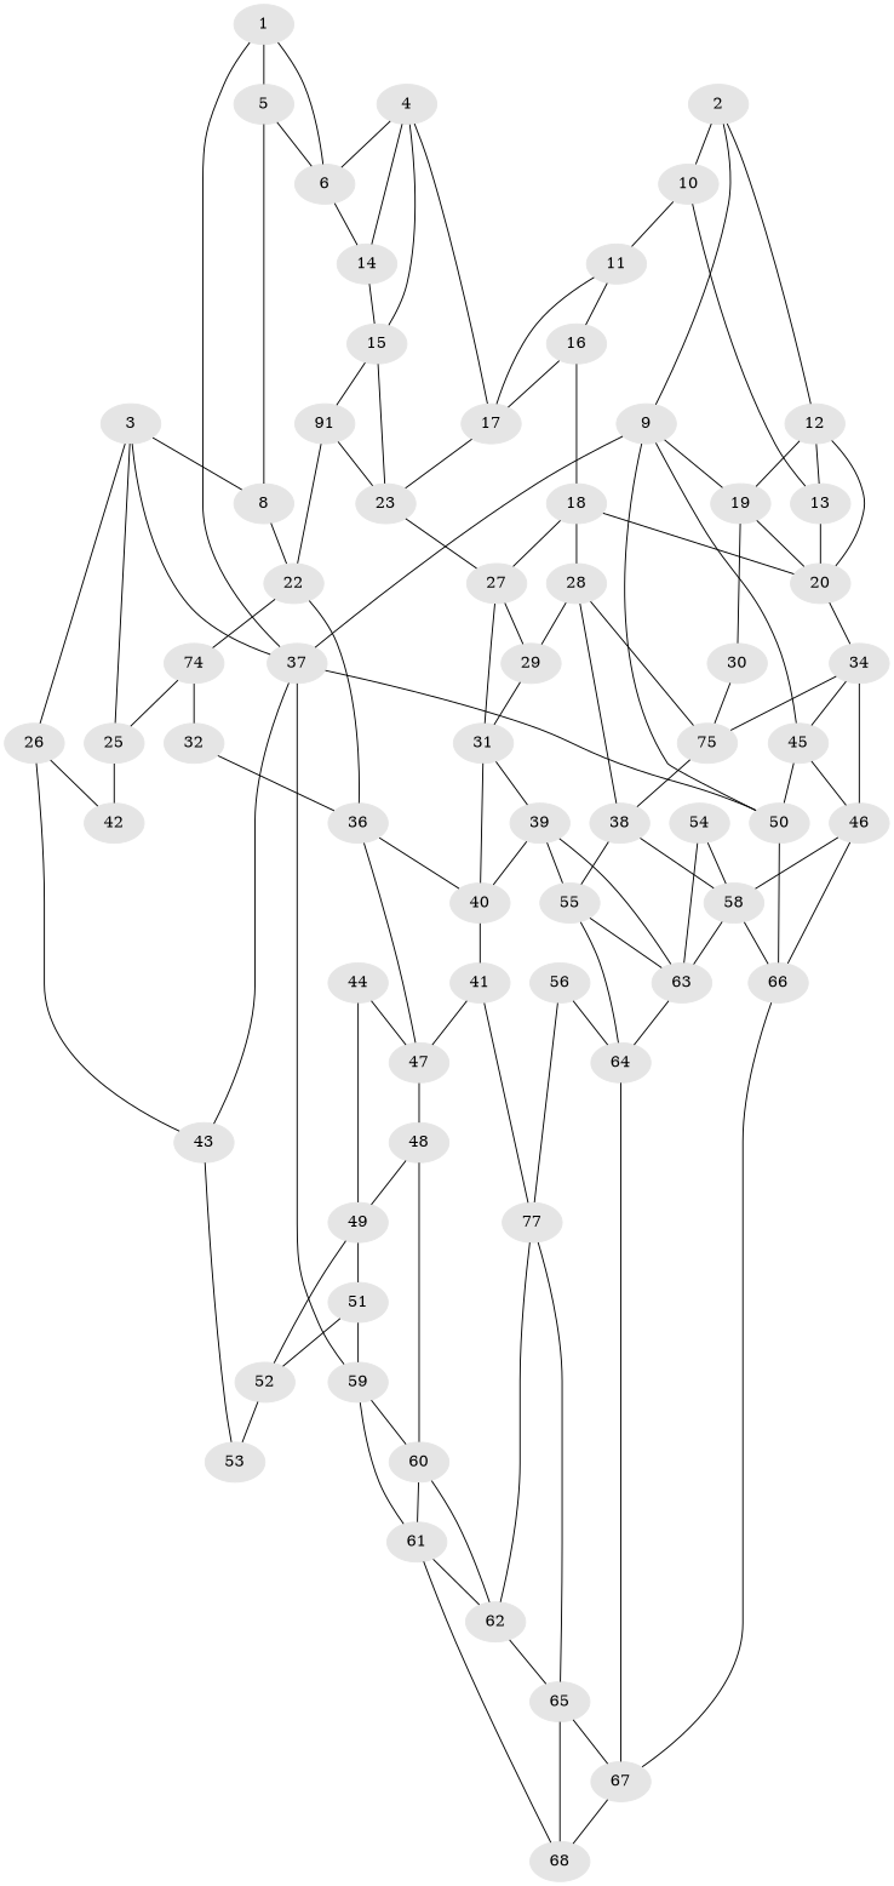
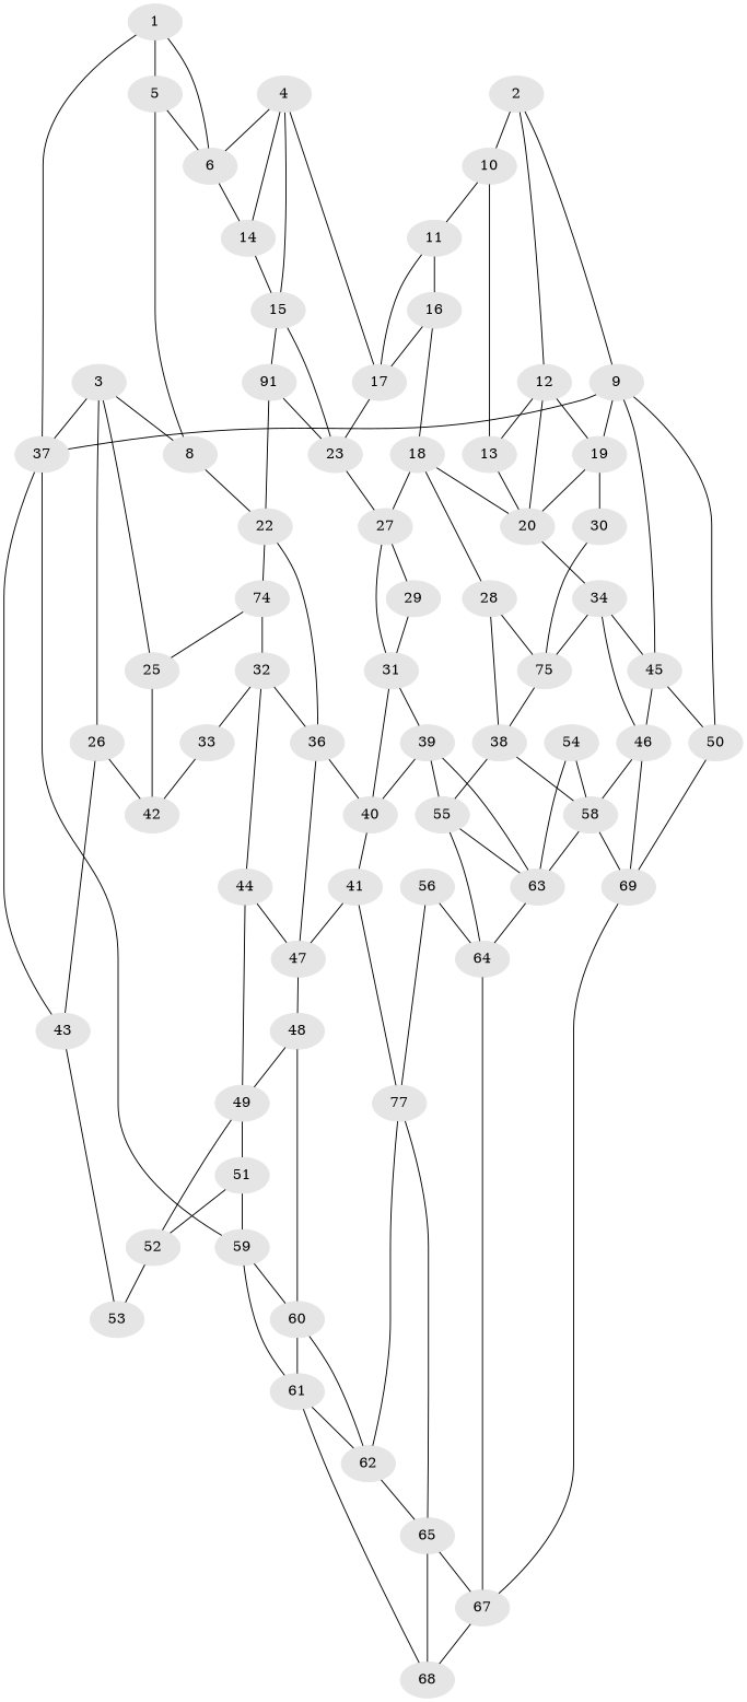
  graph {
    node [color=gray90 style=filled]
    edge [weight=1.0]
    1
    5
    6
    37
    8
    14
    50
    43
    59
    2
    9
    10
    12
    19
    45
    11
    13
    20
    3
    25
    26
    22
    42
    4
    15
    17
    n27 [label=91]
    23
    n29 [label=74]
    36
    30
    46
-   66
+   66 [label=69]
    16
    18
    34
    27
    28
    29
    31
    n41 [label=75]
    38
    32
    40
    47
+   33
    44
    53
    39
    55
    58
    63
    41
    49
    48
    60
    61
    64
    n59 [label=77]
    56
    62
    65
    51
    52
    67
    54
    68
    1 -- 5
    1 -- 6
    1 -- 37
    5 -- 6 [weight=2.0]
    5 -- 8
    6 -- 14
-   37 -- 50
    37 -- 43
    37 -- 59
    8 -- 22
    14 -- 15
    50 -- 66
    43 -- 53 [weight=2.0]
    59 -- 60
    59 -- 61
    2 -- 9
    2 -- 10 [weight=2.0]
    2 -- 12
    9 -- 37
    9 -- 50
    9 -- 19
    9 -- 45
    10 -- 11 [weight=2.0]
    10 -- 13
    12 -- 19
    12 -- 13
    12 -- 20
    19 -- 20
    19 -- 30
    45 -- 50
    45 -- 46
    11 -- 17
    11 -- 16
    13 -- 20
    20 -- 34
    3 -- 37
    3 -- 8
    3 -- 25
    3 -- 26
    25 -- 42 [weight=2.0]
    26 -- 43
    26 -- 42
    22 -- n29
    22 -- 36
    4 -- 6
    4 -- 14
    4 -- 15
    4 -- 17
    15 -- n27
    15 -- 23
    17 -- 23
    n27 -- 22
    n27 -- 23
    23 -- 27
    n29 -- 25
    n29 -- 32
    36 -- 40
    36 -- 47
    30 -- n41
    46 -- 66
    46 -- 58
    66 -- 67
    16 -- 17
    16 -- 18
    18 -- 20
    18 -- 27
    18 -- 28
    34 -- 45
    34 -- 46
    34 -- n41
    27 -- 29
    27 -- 31
-   28 -- 29
    28 -- n41
    28 -- 38
    29 -- 31
    31 -- 40
    31 -- 39
    n41 -- 38
    38 -- 55
    38 -- 58
    32 -- 36
+   32 -- 33
+   32 -- 44
    40 -- 41
    47 -- 48
+   33 -- 42 [weight=2.0]
    44 -- 47
    44 -- 49
    39 -- 40
    39 -- 55
    39 -- 63
    55 -- 63
    55 -- 64
    58 -- 66
    58 -- 63
    63 -- 64
    41 -- 47
    41 -- n59
    49 -- 51
    49 -- 52
    48 -- 49
    48 -- 60
    60 -- 61
    60 -- 62
    61 -- 62
    61 -- 68
    64 -- 67
    n59 -- 62
    n59 -- 65
    56 -- 64
    56 -- n59
    62 -- 65
    65 -- 67
    65 -- 68
    51 -- 59
    51 -- 52
    52 -- 53 [weight=2.0]
    67 -- 68
    54 -- 58 [weight=2.0]
    54 -- 63
  }
